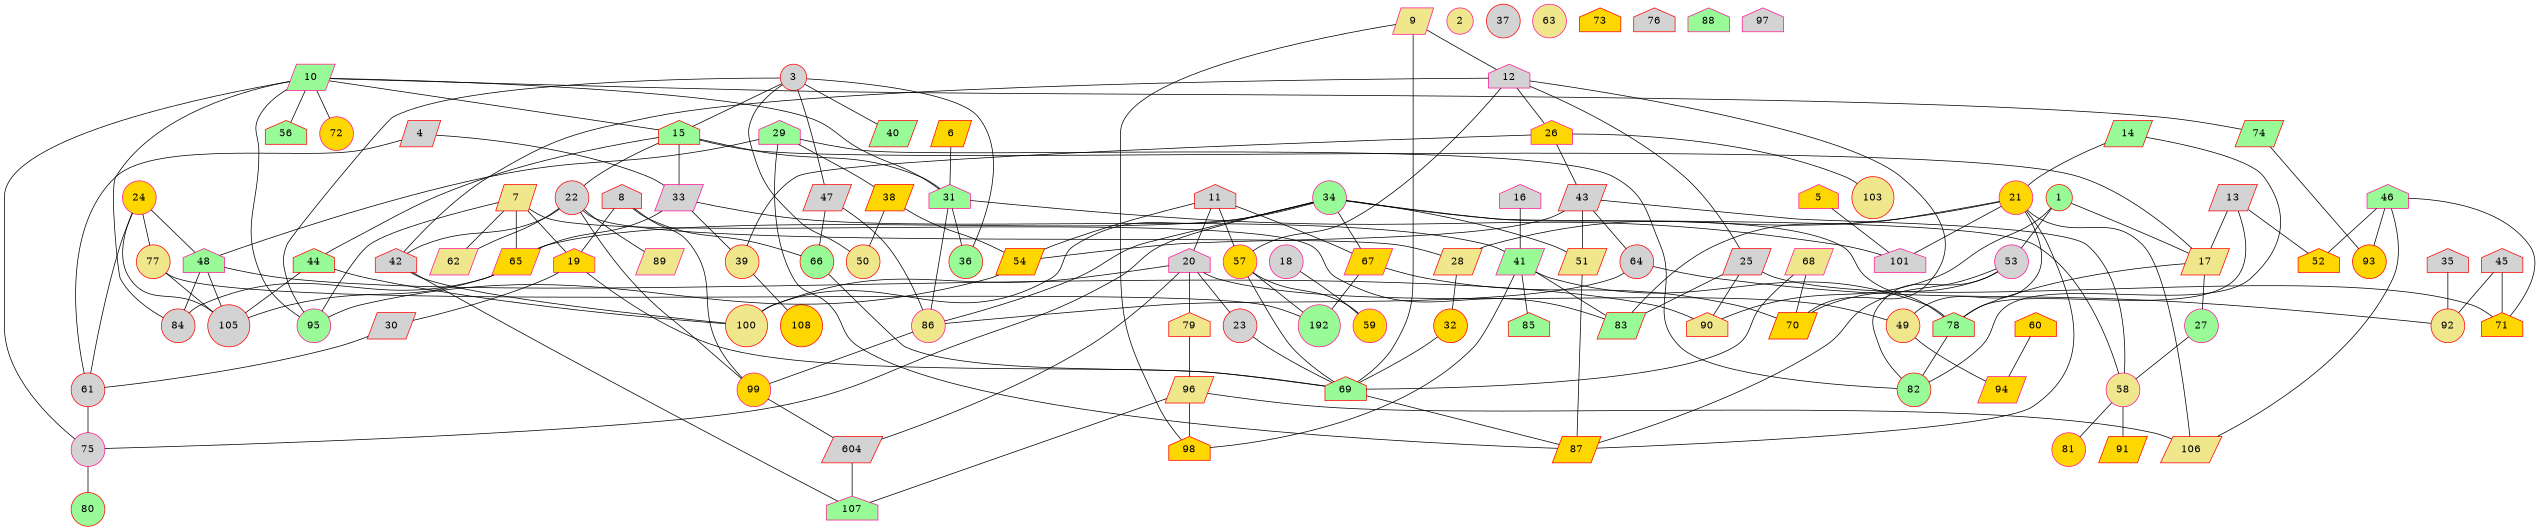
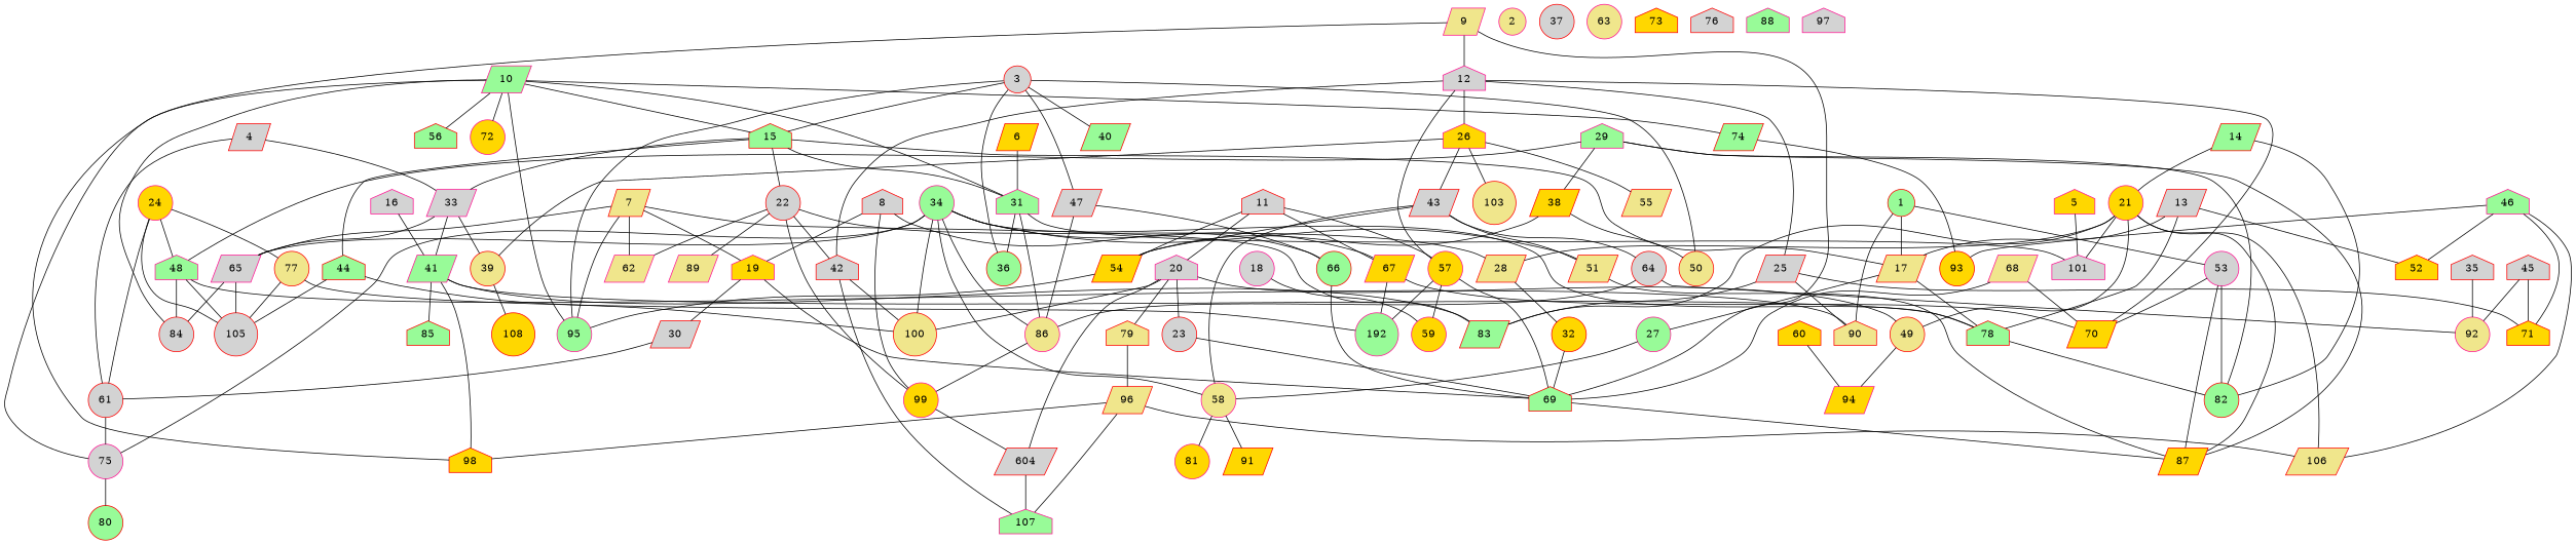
  graph {
    node [color=red fillcolor=lightgrey shape=circle style=filled]
    1 [fillcolor=palegreen]
    17 [fillcolor=khaki shape=parallelogram]
    53 [color=deeppink]
    90 [fillcolor=khaki shape=house]
    78 [fillcolor=palegreen shape=house]
    27 [color=deeppink fillcolor=palegreen]
    70 [fillcolor=gold shape=parallelogram]
    82 [fillcolor=palegreen]
    87 [fillcolor=gold shape=parallelogram]
    59 [color=deeppink fillcolor=gold]
    2 [color=deeppink fillcolor=khaki]
    15 [fillcolor=palegreen shape=house]
    3
    36 [fillcolor=palegreen]
    40 [fillcolor=palegreen shape=parallelogram]
    47 [shape=parallelogram]
    50 [fillcolor=khaki]
    95 [color=deeppink fillcolor=palegreen]
    33 [color=deeppink shape=parallelogram]
    31 [color=deeppink fillcolor=palegreen shape=house]
    22
    44 [fillcolor=palegreen shape=house]
    66 [fillcolor=palegreen]
    86 [color=deeppink fillcolor=khaki]
    4 [shape=parallelogram]
    61
-   65 [color=deeppink fillcolor=gold shape=parallelogram]
+   65 [color=deeppink shape=parallelogram]
    41 [color=deeppink fillcolor=palegreen shape=parallelogram]
    39 [fillcolor=khaki]
    75 [color=deeppink]
    5 [color=deeppink fillcolor=gold shape=house]
    101 [color=deeppink shape=house]
    6 [fillcolor=gold shape=parallelogram]
    7 [fillcolor=khaki shape=parallelogram]
    19 [color=deeppink fillcolor=gold shape=house]
    62 [color=deeppink fillcolor=khaki shape=parallelogram]
    83 [fillcolor=palegreen shape=parallelogram]
    69 [fillcolor=palegreen shape=house]
    30 [shape=parallelogram]
    84
    105
    8 [shape=house]
    99 [color=deeppink fillcolor=gold]
    n44 [label=604 shape=parallelogram]
    9 [color=deeppink fillcolor=khaki shape=parallelogram]
    12 [color=deeppink shape=house]
    98 [fillcolor=gold shape=house]
    57 [color=deeppink fillcolor=gold]
    25 [shape=parallelogram]
    26 [color=deeppink fillcolor=gold shape=house]
    42 [shape=house]
    10 [color=deeppink fillcolor=palegreen shape=parallelogram]
    56 [fillcolor=palegreen shape=house]
    72 [color=deeppink fillcolor=gold]
    74 [fillcolor=palegreen shape=parallelogram]
    93 [fillcolor=gold]
    80 [fillcolor=palegreen]
    11 [shape=house]
    20 [color=deeppink shape=house]
    54 [fillcolor=gold shape=parallelogram]
    67 [color=deeppink fillcolor=gold shape=parallelogram]
    23
    49 [fillcolor=khaki]
    79 [fillcolor=khaki shape=house]
    100 [fillcolor=khaki]
    n66 [color=deeppink fillcolor=palegreen label=192]
    71 [fillcolor=gold shape=house]
    43 [shape=parallelogram]
+   55 [fillcolor=khaki shape=parallelogram]
    103 [fillcolor=khaki]
    107 [color=deeppink fillcolor=palegreen shape=house]
    13 [shape=parallelogram]
    52 [fillcolor=gold shape=house]
    14 [fillcolor=palegreen shape=parallelogram]
    21 [color=deeppink fillcolor=gold]
    28 [fillcolor=khaki shape=parallelogram]
    106 [fillcolor=khaki shape=parallelogram]
    89 [color=deeppink fillcolor=khaki shape=parallelogram]
    16 [color=deeppink shape=house]
    85 [fillcolor=palegreen shape=house]
    58 [color=deeppink fillcolor=khaki]
    18 [color=deeppink]
    94 [color=deeppink fillcolor=gold shape=parallelogram]
    96 [fillcolor=khaki shape=parallelogram]
    32 [fillcolor=gold]
    24 [color=deeppink fillcolor=gold]
    48 [color=deeppink fillcolor=palegreen shape=house]
    77 [fillcolor=khaki]
    108 [fillcolor=gold]
    51 [fillcolor=khaki shape=parallelogram]
    64
    81 [color=deeppink fillcolor=gold]
    91 [fillcolor=gold shape=parallelogram]
    29 [color=deeppink fillcolor=palegreen shape=house]
    38 [fillcolor=gold shape=parallelogram]
    34 [color=deeppink fillcolor=palegreen]
    35 [shape=house]
-   92 [fillcolor=khaki]
+   92 [color=deeppink fillcolor=khaki]
    37
    45 [shape=house]
    46 [color=deeppink fillcolor=palegreen shape=house]
    60 [fillcolor=gold shape=house]
    63 [color=deeppink fillcolor=khaki]
    68 [color=deeppink fillcolor=khaki shape=parallelogram]
    73 [fillcolor=gold shape=house]
    76 [shape=house]
    88 [color=deeppink fillcolor=palegreen shape=house]
    97 [color=deeppink shape=house]
    1 -- 17
    1 -- 53
    1 -- 90
    17 -- 78
    17 -- 27
    53 -- 70
    53 -- 82
    53 -- 87
    78 -- 82
    27 -- 58
    15 -- 17
    15 -- 33
    15 -- 31
    15 -- 22
    15 -- 44
    3 -- 15
    3 -- 36
    3 -- 40
    3 -- 47
    3 -- 50
    3 -- 95
    47 -- 66
    47 -- 86
    33 -- 65
    33 -- 41
    33 -- 39
    31 -- 36
    31 -- 86
    31 -- 101
    22 -- 62
    22 -- 99
    22 -- 42
    22 -- 28
    22 -- 89
    44 -- 105
    44 -- 100
    66 -- 69
    86 -- 99
    4 -- 33
    4 -- 61
    61 -- 75
    65 -- 84
    65 -- 105
    41 -- 78
    41 -- 83
    41 -- 98
    41 -- 85
    39 -- 108
    75 -- 80
    5 -- 101
    6 -- 31
    7 -- 95
    7 -- 65
    7 -- 19
    7 -- 62
    7 -- 83
    19 -- 69
    19 -- 30
    69 -- 87
    30 -- 61
    8 -- 66
    8 -- 19
    8 -- 99
    99 -- n44
    n44 -- 107
    9 -- 69
    9 -- 12
    9 -- 98
    12 -- 70
    12 -- 57
    12 -- 25
    12 -- 26
    12 -- 42
    57 -- 59
    57 -- 69
    57 -- n66
    25 -- 90
    25 -- 83
    25 -- 71
    26 -- 39
    26 -- 43
+   26 -- 55
    26 -- 103
    42 -- 100
    42 -- 107
    10 -- 15
    10 -- 95
    10 -- 31
    10 -- 75
    10 -- 84
    10 -- 56
    10 -- 72
    10 -- 74
    74 -- 93
    11 -- 57
    11 -- 20
    11 -- 54
    11 -- 67
    20 -- n44
    20 -- 23
    20 -- 49
    20 -- 79
    20 -- 100
    54 -- 95
    67 -- 70
    67 -- n66
    23 -- 69
    49 -- 94
    79 -- 96
    43 -- 54
    43 -- 58
    43 -- 51
    43 -- 64
    13 -- 17
    13 -- 78
    13 -- 52
    14 -- 82
    14 -- 21
    21 -- 87
    21 -- 101
    21 -- 83
    21 -- 49
    21 -- 28
    21 -- 106
    28 -- 32
    16 -- 41
    58 -- 81
    58 -- 91
    18 -- 59
    96 -- 98
    96 -- 107
    96 -- 106
    32 -- 69
    24 -- 61
    24 -- 105
    24 -- 48
    24 -- 77
    48 -- 90
    48 -- 84
    48 -- 105
    77 -- 105
    77 -- n66
    51 -- 87
    64 -- 86
    64 -- 92
    29 -- 82
    29 -- 87
    29 -- 48
    29 -- 38
    38 -- 50
    38 -- 54
    34 -- 78
    34 -- 86
    34 -- 65
    34 -- 75
    34 -- 67
    34 -- 100
    34 -- 58
    34 -- 51
    35 -- 92
    45 -- 71
    45 -- 92
    46 -- 93
    46 -- 71
    46 -- 52
    46 -- 106
    60 -- 94
    68 -- 70
    68 -- 69
  }
